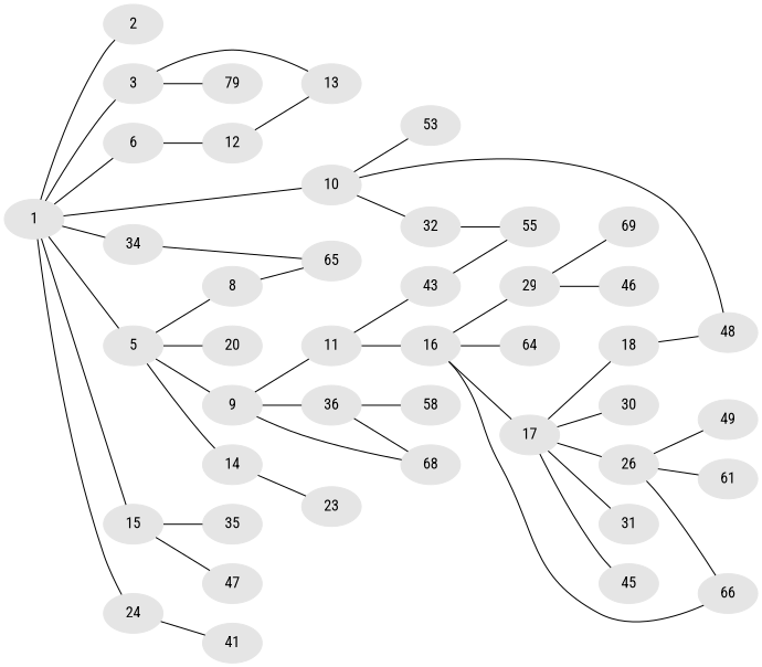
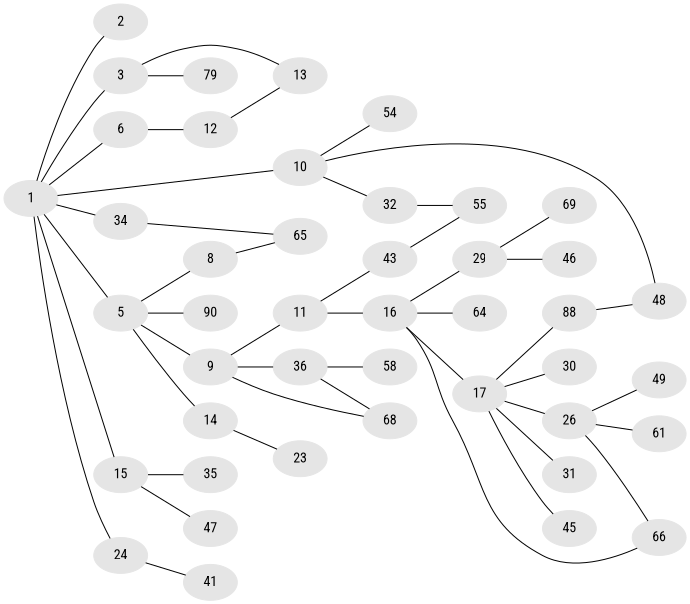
  graph {
    fontname="Roboto Condensed"
    rankdir=LR
    node [color=gray90 fontname="Roboto Condensed" style=filled]
    edge [fontname="Roboto Condensed"]
    1 [super="+4"]
    2
    3 [super="+38"]
    5 [super="+7"]
    6 [super="+21"]
    10 [super="+22"]
    15
    24 [super="+51"]
    34 [super="+37"]
    13
    n11 [label=79]
    8 [super="+57"]
    9 [super="+28"]
    14
-   20 [super="+33"]
+   20 [super="+33" label=90]
    12 [super="+42"]
    32
    48 [super="+50"]
-   54 [label=53]
+   54
    35
    47 [super="+53"]
    41
    65 [super="+67"]
    11 [super="+19"]
    36 [super="+60"]
    68
    23
    16 [super="+39"]
    43
    58
    55 [super="+56"]
    17 [super="+25"]
    29 [super="+44"]
    64
    66
-   18
+   18 [label=88]
    26 [super="+27"]
    30
    31
    45
    46
    69
    49
    61 [super="+62"]
    1 -- 2
    1 -- 3
    1 -- 5
    1 -- 6
    1 -- 10
    1 -- 15
    1 -- 24
    1 -- 34
    3 -- 13
    3 -- n11
    5 -- 8
    5 -- 9
    5 -- 14
    5 -- 20
    6 -- 12
    10 -- 32
    10 -- 48
    10 -- 54
    15 -- 35
    15 -- 47
    24 -- 41
    34 -- 65
    8 -- 65
    9 -- 11
    9 -- 36
    9 -- 68
    14 -- 23
    12 -- 13
    32 -- 55
    11 -- 16
    11 -- 43
    36 -- 68
    36 -- 58
    16 -- 17
    16 -- 29
    16 -- 64
    16 -- 66
    43 -- 55
    17 -- 18
    17 -- 26
    17 -- 30
    17 -- 31
    17 -- 45
    29 -- 46
    29 -- 69
    18 -- 48
    26 -- 66
    26 -- 49
    26 -- 61
  }
